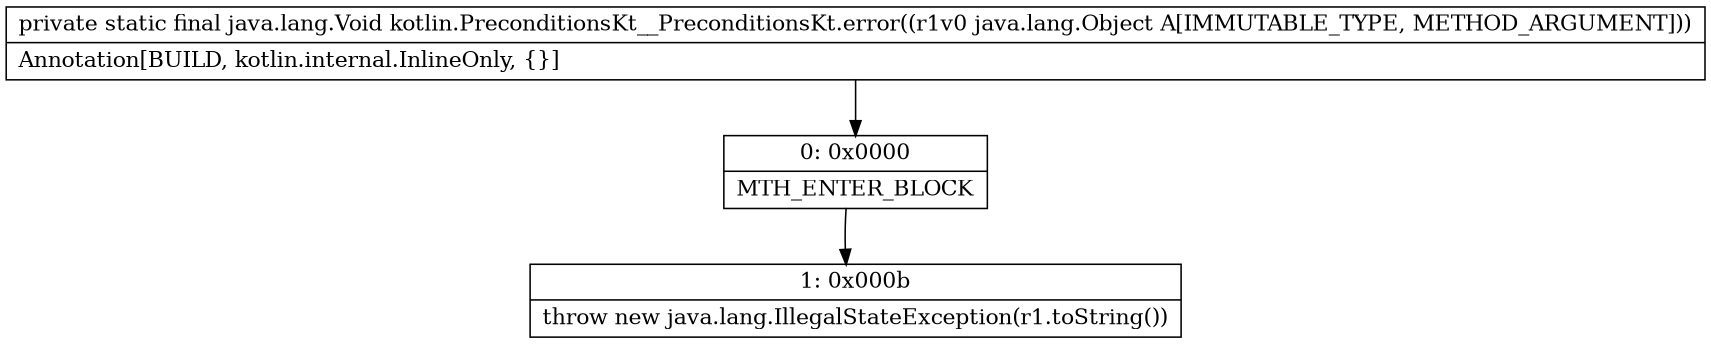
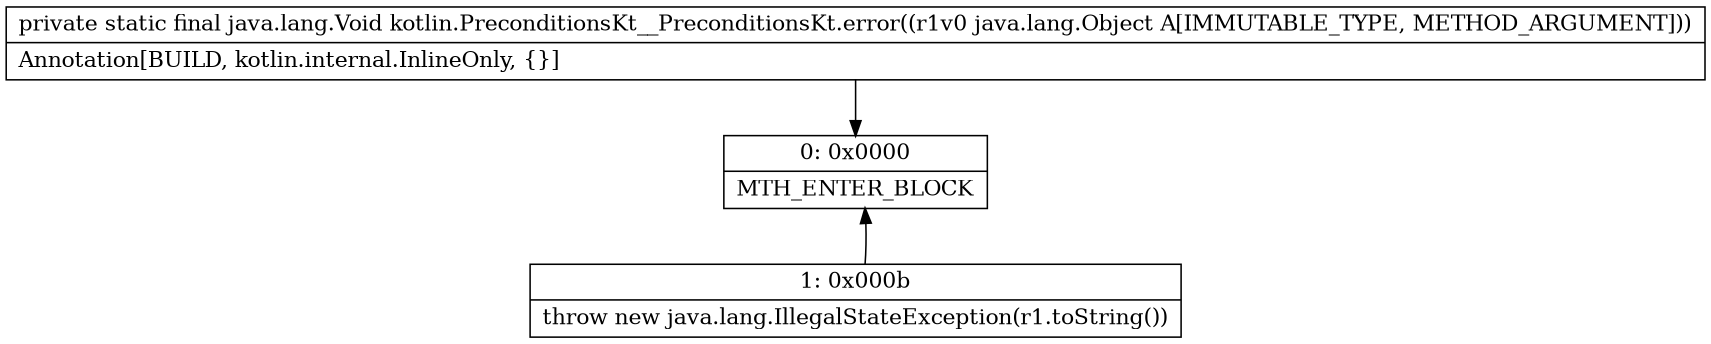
  digraph {
    node [shape=record]
    n1 [label="{0\:\ 0x0000|MTH_ENTER_BLOCK\l}"]
    n2 [label="{1\:\ 0x000b|throw new java.lang.IllegalStateException(r1.toString())\l}"]
    n3 [label="{private static final java.lang.Void kotlin.PreconditionsKt__PreconditionsKt.error((r1v0 java.lang.Object A[IMMUTABLE_TYPE, METHOD_ARGUMENT]))  | Annotation[BUILD, kotlin.internal.InlineOnly, \{\}]\l}"]
-   n1 -> n2
+   n2 -> n1
    n3 -> n1
  }
